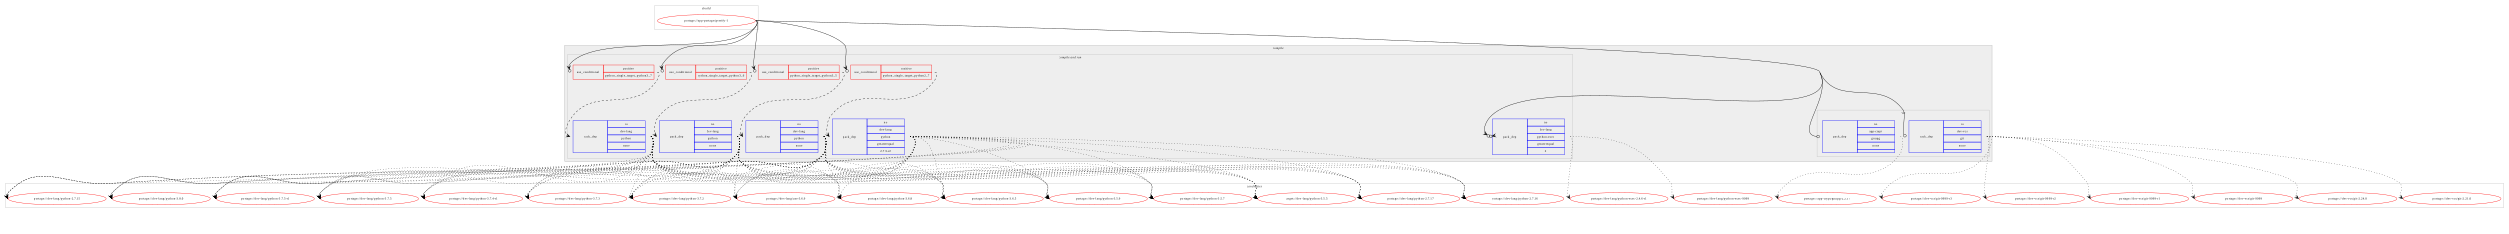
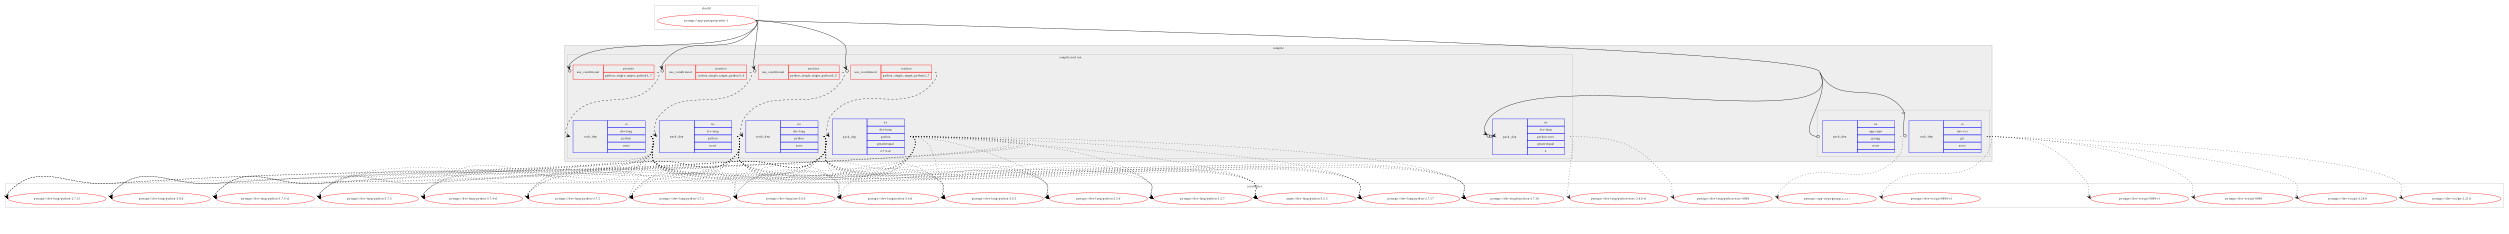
  digraph {
    compound=true
    concentrate=true
    fontname="Liberation Serif"
    fontsize=10
    newrank=true
    rankdir=TB
    ranksep=1.5
    node [color=red fontname="Liberation Serif" fontsize=10]
    edge [arrowhead=vee fontname="Liberation Serif" headport=w style=dotted tailport=e weight=100]
    n1 [label="portage://app-portage/gverify-1" width=4]
    n2 [color=blue label=<<TABLE BORDER="0" CELLBORDER="1" CELLSPACING="0" CELLPADDING="4" WIDTH="220"><TR><TD ROWSPAN="6" CELLPADDING="30">pack_dep</TD></TR><TR><TD WIDTH="110">no</TD></TR><TR><TD>dev-lang</TD></TR><TR><TD>python</TD></TR><TR><TD>greaterequal</TD></TR><TR><TD>2.7.5-r2</TD></TR></TABLE>> shape=none]
    n3 [label=<<TABLE BORDER="0" CELLBORDER="1" CELLSPACING="0" CELLPADDING="4"><TR><TD ROWSPAN="3" CELLPADDING="10">use_conditional</TD></TR><TR><TD>positive</TD></TR><TR><TD>python_single_target_python2_7</TD></TR></TABLE>> shape=none]
    n4 [color=blue label=<<TABLE BORDER="0" CELLBORDER="1" CELLSPACING="0" CELLPADDING="4" WIDTH="220"><TR><TD ROWSPAN="6" CELLPADDING="30">pack_dep</TD></TR><TR><TD WIDTH="110">no</TD></TR><TR><TD>dev-lang</TD></TR><TR><TD>python</TD></TR><TR><TD>none</TD></TR><TR><TD></TD></TR></TABLE>> shape=none]
    n5 [label=<<TABLE BORDER="0" CELLBORDER="1" CELLSPACING="0" CELLPADDING="4"><TR><TD ROWSPAN="3" CELLPADDING="10">use_conditional</TD></TR><TR><TD>positive</TD></TR><TR><TD>python_single_target_python3_5</TD></TR></TABLE>> shape=none]
    n6 [color=blue label=<<TABLE BORDER="0" CELLBORDER="1" CELLSPACING="0" CELLPADDING="4" WIDTH="220"><TR><TD ROWSPAN="6" CELLPADDING="30">pack_dep</TD></TR><TR><TD WIDTH="110">no</TD></TR><TR><TD>dev-lang</TD></TR><TR><TD>python</TD></TR><TR><TD>none</TD></TR><TR><TD></TD></TR></TABLE>> shape=none]
    n7 [label=<<TABLE BORDER="0" CELLBORDER="1" CELLSPACING="0" CELLPADDING="4"><TR><TD ROWSPAN="3" CELLPADDING="10">use_conditional</TD></TR><TR><TD>positive</TD></TR><TR><TD>python_single_target_python3_6</TD></TR></TABLE>> shape=none]
    n8 [color=blue label=<<TABLE BORDER="0" CELLBORDER="1" CELLSPACING="0" CELLPADDING="4" WIDTH="220"><TR><TD ROWSPAN="6" CELLPADDING="30">pack_dep</TD></TR><TR><TD WIDTH="110">no</TD></TR><TR><TD>dev-lang</TD></TR><TR><TD>python</TD></TR><TR><TD>none</TD></TR><TR><TD></TD></TR></TABLE>> shape=none]
    n9 [label=<<TABLE BORDER="0" CELLBORDER="1" CELLSPACING="0" CELLPADDING="4"><TR><TD ROWSPAN="3" CELLPADDING="10">use_conditional</TD></TR><TR><TD>positive</TD></TR><TR><TD>python_single_target_python3_7</TD></TR></TABLE>> shape=none]
    n10 [color=blue label=<<TABLE BORDER="0" CELLBORDER="1" CELLSPACING="0" CELLPADDING="4" WIDTH="220"><TR><TD ROWSPAN="6" CELLPADDING="30">pack_dep</TD></TR><TR><TD WIDTH="110">no</TD></TR><TR><TD>dev-lang</TD></TR><TR><TD>python-exec</TD></TR><TR><TD>greaterequal</TD></TR><TR><TD>2</TD></TR></TABLE>> shape=none]
    n11 [color=blue label=<<TABLE BORDER="0" CELLBORDER="1" CELLSPACING="0" CELLPADDING="4" WIDTH="220"><TR><TD ROWSPAN="6" CELLPADDING="30">pack_dep</TD></TR><TR><TD WIDTH="110">no</TD></TR><TR><TD>app-crypt</TD></TR><TR><TD>gnupg</TD></TR><TR><TD>none</TD></TR><TR><TD></TD></TR></TABLE>> shape=none]
    n12 [color=blue label=<<TABLE BORDER="0" CELLBORDER="1" CELLSPACING="0" CELLPADDING="4" WIDTH="220"><TR><TD ROWSPAN="6" CELLPADDING="30">pack_dep</TD></TR><TR><TD WIDTH="110">no</TD></TR><TR><TD>dev-vcs</TD></TR><TR><TD>git</TD></TR><TR><TD>none</TD></TR><TR><TD></TD></TR></TABLE>> shape=none]
    n13 [label="portage://dev-lang/python-2.7.15" width=4]
-   n14 [label="portage://dev-lang/python-2.7.16" width=4]
+   n14 [label="portage://dev-single/python-2.7.16" width=4]
    n15 [label="portage://dev-lang/python-2.7.17" width=4]
    n16 [label="target://dev-lang/python-3.5.5" width=4]
    n17 [label="portage://dev-lang/python-3.5.7" width=4]
    n18 [label="portage://dev-lang/python-3.5.9" width=4]
    n19 [label="portage://dev-lang/python-3.6.5" width=4]
    n20 [label="portage://dev-lang/python-3.6.8" width=4]
    n21 [label="portage://dev-lang/use-3.6.9" width=4]
    n22 [label="portage://dev-lang/python-3.7.2" width=4]
    n23 [label="portage://dev-lang/python-3.7.3" width=4]
    n24 [label="portage://dev-lang/python-3.7.4-r1" width=4]
    n25 [label="portage://dev-lang/python-3.7.5" width=4]
    n26 [label="portage://dev-lang/python-3.7.5-r1" width=4]
    n27 [label="portage://dev-lang/python-3.8.0" width=4]
    n28 [label="portage://dev-lang/python-exec-2.4.6-r1" width=4]
    n29 [label="portage://dev-lang/python-exec-9999" width=4]
    n30 [label="portage://app-crypt/gnupg-2.2.17" width=4]
    n31 [label="portage://dev-vcs/git-2.21.0" width=4]
    n32 [label="portage://dev-vcs/git-2.24.0" width=4]
    n33 [label="portage://dev-vcs/git-9999" width=4]
    n34 [label="portage://dev-vcs/git-9999-r1" width=4]
-   n35 [label="portage://dev-vcs/git-9999-r2" width=4]
    n36 [label="portage://dev-vcs/git-9999-r3" width=4]
    subgraph cluster_1 {
      color=gray
      label=<<i>ebuild</i>>
      rank=same
      n1
    }
    subgraph cluster_2 {
      color=gray
      label=<<i>dependencies</i>>
      subgraph cluster_3 {
        color=gray
        fillcolor="#eeeeee"
        label=<<i>compile</i>>
        style=filled
      }
      subgraph cluster_4 {
        color=gray
        fillcolor="#eeeeee"
        label=<<i>compile and run</i>>
        style=filled
        subgraph sub_5 {
          color=gray
          fillcolor="#eeeeee"
          label=<<i>compile and run</i>>
          style=filled
          n3
          subgraph sub_6 {
            color=gray
            fillcolor="#eeeeee"
            label=<<i>compile and run</i>>
            style=filled
            n2
          }
        }
        subgraph sub_7 {
          color=gray
          fillcolor="#eeeeee"
          label=<<i>compile and run</i>>
          style=filled
          n5
          subgraph sub_8 {
            color=gray
            fillcolor="#eeeeee"
            label=<<i>compile and run</i>>
            style=filled
            n4
          }
        }
        subgraph sub_9 {
          color=gray
          fillcolor="#eeeeee"
          label=<<i>compile and run</i>>
          style=filled
          n7
          subgraph sub_10 {
            color=gray
            fillcolor="#eeeeee"
            label=<<i>compile and run</i>>
            style=filled
            n6
          }
        }
        subgraph sub_11 {
          color=gray
          fillcolor="#eeeeee"
          label=<<i>compile and run</i>>
          style=filled
          n9
          subgraph sub_12 {
            color=gray
            fillcolor="#eeeeee"
            label=<<i>compile and run</i>>
            style=filled
            n8
          }
        }
        subgraph sub_13 {
          color=gray
          fillcolor="#eeeeee"
          label=<<i>compile and run</i>>
          style=filled
          n10
        }
      }
      subgraph cluster_14 {
        color=gray
        fillcolor="#eeeeee"
        label=<<i>run</i>>
        style=filled
        subgraph sub_15 {
          color=gray
          fillcolor="#eeeeee"
          label=<<i>run</i>>
          style=filled
          n11
        }
        subgraph sub_16 {
          color=gray
          fillcolor="#eeeeee"
          label=<<i>run</i>>
          style=filled
          n12
        }
      }
    }
    subgraph cluster_17 {
      color=gray
      label=<<i>candidates</i>>
      rank=same
      subgraph sub_18 {
        color=black
        label=<<i>candidates</i>>
        nodesep=1
        rank=same
        n13
        n14
        n15
        n16
        n17
        n18
        n19
        n20
        n21
        n22
        n23
        n24
        n25
        n26
        n27
      }
      subgraph sub_19 {
        color=black
        label=<<i>candidates</i>>
        nodesep=1
        rank=same
        n13
        n14
        n15
        n16
        n17
        n18
        n19
        n20
        n21
        n22
        n23
        n24
        n25
        n26
        n27
      }
      subgraph sub_20 {
        color=black
        label=<<i>candidates</i>>
        nodesep=1
        rank=same
        n13
        n14
        n15
        n16
        n17
        n18
        n19
        n20
        n21
        n22
        n23
        n24
        n25
        n26
        n27
      }
      subgraph sub_21 {
        color=black
        label=<<i>candidates</i>>
        nodesep=1
        rank=same
        n13
        n14
        n15
        n16
        n17
        n18
        n19
        n20
        n21
        n22
        n23
        n24
        n25
        n26
        n27
      }
      subgraph sub_22 {
        color=black
        label=<<i>candidates</i>>
        nodesep=1
        rank=same
        n28
        n29
      }
      subgraph sub_23 {
        color=black
        label=<<i>candidates</i>>
        nodesep=1
        rank=same
        n30
      }
      subgraph sub_24 {
        color=black
        label=<<i>candidates</i>>
        nodesep=1
        rank=same
        n31
        n32
        n33
        n34
-       n35
        n36
      }
    }
    n1 -> n3 [arrowhead=odotvee style=solid weight=20]
    n1 -> n5 [arrowhead=odotvee style=solid weight=20]
    n1 -> n7 [arrowhead=odotvee style=solid weight=20]
    n1 -> n9 [arrowhead=odotvee style=solid weight=20]
    n1 -> n10 [arrowhead=odotvee style=solid weight=20]
    n1 -> n11 [arrowhead=odot style=solid weight=20]
    n1 -> n12 [arrowhead=odot style=solid weight=20]
    n2 -> n13
    n2 -> n14
    n2 -> n15
    n2 -> n16
    n2 -> n17
    n2 -> n18
    n2 -> n19
    n2 -> n20
    n2 -> n21
    n2 -> n22
    n2 -> n23
    n2 -> n24
    n2 -> n25
    n2 -> n26
    n2 -> n27
    n3 -> n2 [style=dashed weight=20]
    n4 -> n13
    n4 -> n14
    n4 -> n15
    n4 -> n16
    n4 -> n17
    n4 -> n18
    n4 -> n19
    n4 -> n20
    n4 -> n21
    n4 -> n22
    n4 -> n23
    n4 -> n24
    n4 -> n25
    n4 -> n26
    n4 -> n27
    n5 -> n4 [style=dashed weight=20]
    n6 -> n13
    n6 -> n14
    n6 -> n15
    n6 -> n16
    n6 -> n17
    n6 -> n18
    n6 -> n19
    n6 -> n20
    n6 -> n21
    n6 -> n22
    n6 -> n23
    n6 -> n24
    n6 -> n25
    n6 -> n26
    n6 -> n27
    n7 -> n6 [style=dashed weight=20]
    n8 -> n13
    n8 -> n14
    n8 -> n15
    n8 -> n16
    n8 -> n17
    n8 -> n18
    n8 -> n19
    n8 -> n20
    n8 -> n21
    n8 -> n22
    n8 -> n23
    n8 -> n24
    n8 -> n25
    n8 -> n26
    n8 -> n27
    n9 -> n8 [style=dashed weight=20]
    n10 -> n28
    n10 -> n29
    n11 -> n30
    n12 -> n31
    n12 -> n32
    n12 -> n33
    n12 -> n34
-   n12 -> n35
    n12 -> n36
  }
